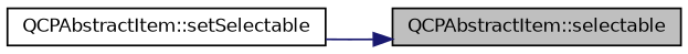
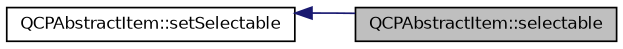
  digraph {
    rankdir=RL
    node [color=black fontname=Helvetica fontsize=10 shape=record style=filled]
    n1 [fillcolor=grey75 fontcolor=black height=0.2 label="QCPAbstractItem::selectable" width=0.4]
    n2 [fillcolor=white height=0.2 label="QCPAbstractItem::setSelectable" width=0.4]
-   n1 -> n2 [color=midnightblue dir=back fontname=Helvetica fontsize=10 labelfontname=Helvetica labelfontsize=10 style=solid]
+   n2 -> n1 [color=midnightblue dir=back fontname=Helvetica fontsize=10 labelfontname=Helvetica labelfontsize=10 style=solid]
  }
